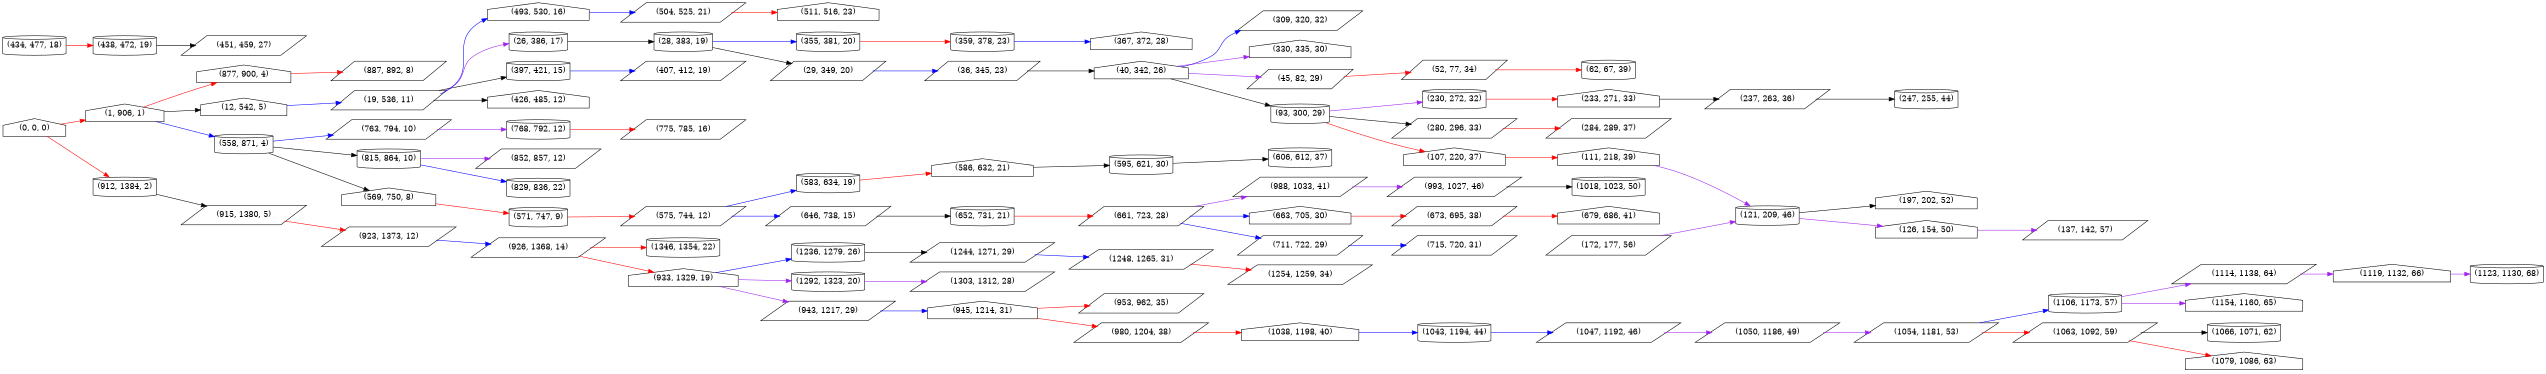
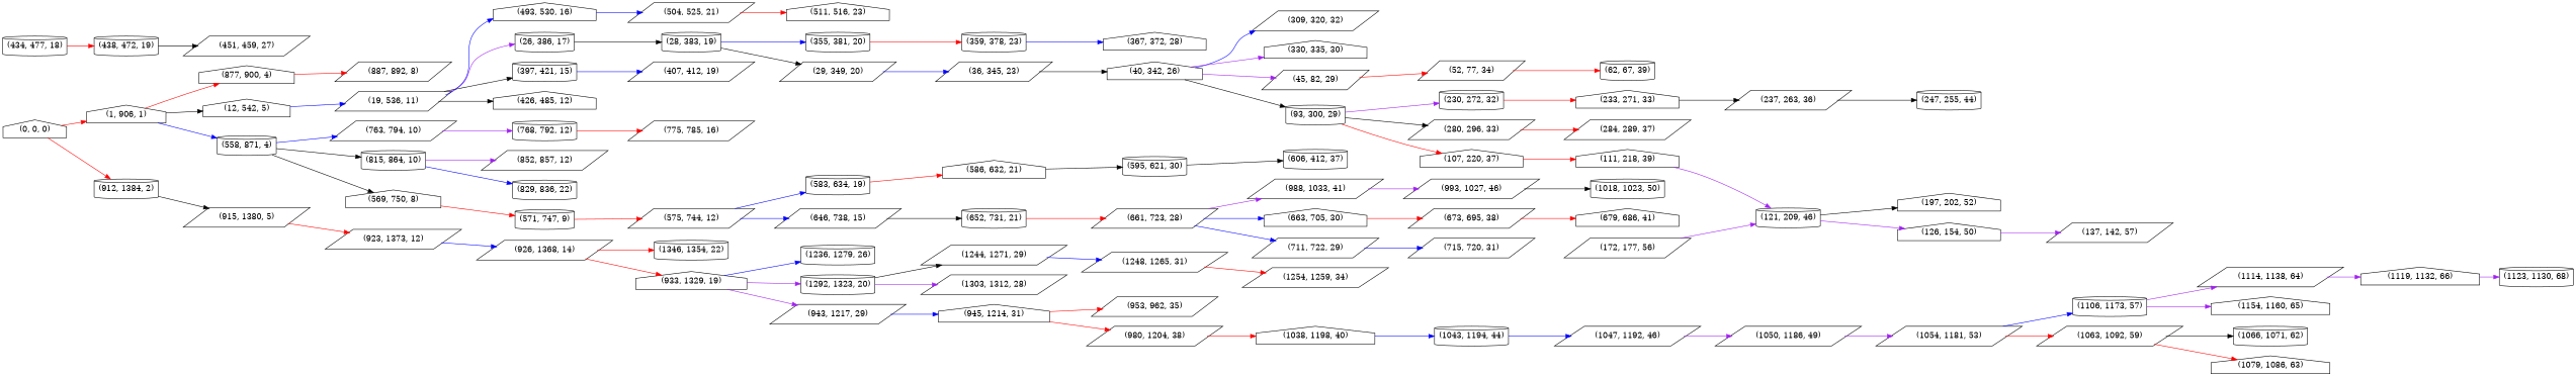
  digraph {
    rankdir=LR
    node [shape=parallelogram]
    edge [color=red]
    "(0, 0, 0)" [shape=house]
    "(1, 906, 1)" [shape=house]
    "(912, 1384, 2)" [shape=cylinder]
    "(12, 542, 5)" [shape=house]
    "(558, 871, 4)" [shape=cylinder]
    "(877, 900, 4)" [shape=house]
    "(915, 1380, 5)"
    "(19, 536, 11)"
    "(569, 750, 8)" [shape=house]
    "(763, 794, 10)"
    "(815, 864, 10)" [shape=cylinder]
    "(887, 892, 8)"
    "(26, 386, 17)" [shape=cylinder]
    "(397, 421, 15)" [shape=cylinder]
    "(426, 485, 12)" [shape=house]
    "(493, 530, 16)" [shape=house]
    "(28, 383, 19)" [shape=cylinder]
    "(407, 412, 19)"
    "(504, 525, 21)"
    "(29, 349, 20)"
    "(355, 381, 20)" [shape=cylinder]
    "(36, 345, 23)"
    "(359, 378, 23)" [shape=cylinder]
    "(40, 342, 26)" [shape=house]
    "(45, 82, 29)"
    "(93, 300, 29)" [shape=cylinder]
    "(309, 320, 32)"
    "(330, 335, 30)" [shape=house]
    "(52, 77, 34)"
    "(107, 220, 37)" [shape=house]
    "(230, 272, 32)" [shape=cylinder]
    "(280, 296, 33)"
    "(62, 67, 39)" [shape=cylinder]
    "(111, 218, 39)" [shape=house]
    "(233, 271, 33)" [shape=house]
    "(284, 289, 37)"
    "(121, 209, 46)" [shape=cylinder]
    "(126, 154, 50)" [shape=house]
    "(197, 202, 52)" [shape=house]
    "(137, 142, 57)"
    "(172, 177, 56)"
    "(237, 263, 36)"
    "(247, 255, 44)" [shape=cylinder]
    "(367, 372, 28)" [shape=house]
    "(434, 477, 18)" [shape=cylinder]
    "(438, 472, 19)" [shape=cylinder]
    "(451, 459, 27)"
    "(511, 516, 23)" [shape=house]
    "(571, 747, 9)" [shape=cylinder]
    "(768, 792, 12)" [shape=cylinder]
    "(829, 836, 22)" [shape=cylinder]
    "(852, 857, 12)"
    "(575, 744, 12)"
    "(583, 634, 19)" [shape=cylinder]
    "(646, 738, 15)"
    "(586, 632, 21)" [shape=house]
    "(652, 731, 21)" [shape=cylinder]
    "(595, 621, 30)" [shape=cylinder]
-   "(606, 612, 37)" [shape=cylinder]
+   "(606, 612, 37)" [shape=cylinder label="(606, 412, 37)"]
    "(661, 723, 28)"
    "(663, 705, 30)" [shape=house]
    "(711, 722, 29)"
    "(988, 1033, 41)"
    "(673, 695, 38)"
    "(715, 720, 31)"
    "(679, 686, 41)" [shape=house]
    "(775, 785, 16)"
    "(923, 1373, 12)"
    "(926, 1368, 14)"
    "(933, 1329, 19)" [shape=house]
    "(1346, 1354, 22)" [shape=cylinder]
    "(943, 1217, 29)"
    "(1236, 1279, 26)" [shape=cylinder]
    "(1292, 1323, 20)" [shape=cylinder]
    "(945, 1214, 31)" [shape=house]
    "(1244, 1271, 29)"
    "(1303, 1312, 28)"
    "(953, 962, 35)"
    "(980, 1204, 38)"
    "(1038, 1198, 40)" [shape=house]
    "(993, 1027, 46)"
    "(1043, 1194, 44)" [shape=cylinder]
    "(1018, 1023, 50)" [shape=cylinder]
    "(1047, 1192, 46)"
    "(1050, 1186, 49)"
    "(1054, 1181, 53)"
    "(1063, 1092, 59)"
    "(1106, 1173, 57)" [shape=cylinder]
    "(1066, 1071, 62)" [shape=cylinder]
    "(1079, 1086, 63)" [shape=house]
    "(1114, 1138, 64)"
    "(1154, 1160, 65)" [shape=house]
    "(1119, 1132, 66)" [shape=house]
    "(1123, 1130, 68)" [shape=cylinder]
    "(1248, 1265, 31)"
    "(1254, 1259, 34)"
    "(0, 0, 0)" -> "(1, 906, 1)"
    "(0, 0, 0)" -> "(912, 1384, 2)"
    "(1, 906, 1)" -> "(12, 542, 5)" [color=black]
    "(1, 906, 1)" -> "(558, 871, 4)" [color=blue]
    "(1, 906, 1)" -> "(877, 900, 4)"
    "(912, 1384, 2)" -> "(915, 1380, 5)" [color=black]
    "(12, 542, 5)" -> "(19, 536, 11)" [color=blue]
    "(558, 871, 4)" -> "(569, 750, 8)" [color=black]
    "(558, 871, 4)" -> "(763, 794, 10)" [color=blue]
    "(558, 871, 4)" -> "(815, 864, 10)" [color=black]
    "(877, 900, 4)" -> "(887, 892, 8)"
    "(915, 1380, 5)" -> "(923, 1373, 12)"
    "(19, 536, 11)" -> "(26, 386, 17)" [color=purple]
    "(19, 536, 11)" -> "(397, 421, 15)" [color=black]
    "(19, 536, 11)" -> "(426, 485, 12)" [color=black]
    "(19, 536, 11)" -> "(493, 530, 16)" [color=blue]
    "(569, 750, 8)" -> "(571, 747, 9)"
    "(763, 794, 10)" -> "(768, 792, 12)" [color=purple]
    "(815, 864, 10)" -> "(829, 836, 22)" [color=blue]
    "(815, 864, 10)" -> "(852, 857, 12)" [color=purple]
    "(26, 386, 17)" -> "(28, 383, 19)" [color=black]
    "(397, 421, 15)" -> "(407, 412, 19)" [color=blue]
    "(493, 530, 16)" -> "(504, 525, 21)" [color=blue]
    "(28, 383, 19)" -> "(29, 349, 20)" [color=black]
    "(28, 383, 19)" -> "(355, 381, 20)" [color=blue]
    "(504, 525, 21)" -> "(511, 516, 23)"
    "(29, 349, 20)" -> "(36, 345, 23)" [color=blue]
    "(355, 381, 20)" -> "(359, 378, 23)"
    "(36, 345, 23)" -> "(40, 342, 26)" [color=black]
    "(359, 378, 23)" -> "(367, 372, 28)" [color=blue]
    "(40, 342, 26)" -> "(45, 82, 29)" [color=purple]
    "(40, 342, 26)" -> "(93, 300, 29)" [color=black]
    "(40, 342, 26)" -> "(309, 320, 32)" [color=blue]
    "(40, 342, 26)" -> "(330, 335, 30)" [color=purple]
    "(45, 82, 29)" -> "(52, 77, 34)"
    "(93, 300, 29)" -> "(107, 220, 37)"
    "(93, 300, 29)" -> "(230, 272, 32)" [color=purple]
    "(93, 300, 29)" -> "(280, 296, 33)" [color=black]
    "(52, 77, 34)" -> "(62, 67, 39)"
    "(107, 220, 37)" -> "(111, 218, 39)"
    "(230, 272, 32)" -> "(233, 271, 33)"
    "(280, 296, 33)" -> "(284, 289, 37)"
    "(111, 218, 39)" -> "(121, 209, 46)" [color=purple]
    "(233, 271, 33)" -> "(237, 263, 36)" [color=black]
    "(121, 209, 46)" -> "(126, 154, 50)" [color=purple]
    "(121, 209, 46)" -> "(197, 202, 52)" [color=black]
    "(126, 154, 50)" -> "(137, 142, 57)" [color=purple]
    "(172, 177, 56)" -> "(121, 209, 46)" [color=purple]
    "(237, 263, 36)" -> "(247, 255, 44)" [color=black]
    "(434, 477, 18)" -> "(438, 472, 19)"
    "(438, 472, 19)" -> "(451, 459, 27)" [color=black]
    "(571, 747, 9)" -> "(575, 744, 12)"
    "(768, 792, 12)" -> "(775, 785, 16)"
    "(575, 744, 12)" -> "(583, 634, 19)" [color=blue]
    "(575, 744, 12)" -> "(646, 738, 15)" [color=blue]
    "(583, 634, 19)" -> "(586, 632, 21)"
    "(646, 738, 15)" -> "(652, 731, 21)" [color=black]
    "(586, 632, 21)" -> "(595, 621, 30)" [color=black]
    "(652, 731, 21)" -> "(661, 723, 28)"
    "(595, 621, 30)" -> "(606, 612, 37)" [color=black]
    "(661, 723, 28)" -> "(663, 705, 30)" [color=blue]
    "(661, 723, 28)" -> "(711, 722, 29)" [color=blue]
    "(661, 723, 28)" -> "(988, 1033, 41)" [color=purple]
    "(663, 705, 30)" -> "(673, 695, 38)"
    "(711, 722, 29)" -> "(715, 720, 31)" [color=blue]
    "(988, 1033, 41)" -> "(993, 1027, 46)" [color=purple]
    "(673, 695, 38)" -> "(679, 686, 41)"
    "(923, 1373, 12)" -> "(926, 1368, 14)" [color=blue]
    "(926, 1368, 14)" -> "(933, 1329, 19)"
    "(926, 1368, 14)" -> "(1346, 1354, 22)"
    "(933, 1329, 19)" -> "(943, 1217, 29)" [color=purple]
    "(933, 1329, 19)" -> "(1236, 1279, 26)" [color=blue]
    "(933, 1329, 19)" -> "(1292, 1323, 20)" [color=purple]
    "(943, 1217, 29)" -> "(945, 1214, 31)" [color=blue]
-   "(1236, 1279, 26)" -> "(1244, 1271, 29)" [color=black]
+   "(1292, 1323, 20)" -> "(1244, 1271, 29)" [color=black]
    "(1292, 1323, 20)" -> "(1303, 1312, 28)" [color=purple]
    "(945, 1214, 31)" -> "(953, 962, 35)"
    "(945, 1214, 31)" -> "(980, 1204, 38)"
    "(1244, 1271, 29)" -> "(1248, 1265, 31)" [color=blue]
    "(980, 1204, 38)" -> "(1038, 1198, 40)"
    "(1038, 1198, 40)" -> "(1043, 1194, 44)" [color=blue]
    "(993, 1027, 46)" -> "(1018, 1023, 50)" [color=black]
    "(1043, 1194, 44)" -> "(1047, 1192, 46)" [color=blue]
    "(1047, 1192, 46)" -> "(1050, 1186, 49)" [color=purple]
    "(1050, 1186, 49)" -> "(1054, 1181, 53)" [color=purple]
    "(1054, 1181, 53)" -> "(1063, 1092, 59)"
    "(1054, 1181, 53)" -> "(1106, 1173, 57)" [color=blue]
    "(1063, 1092, 59)" -> "(1066, 1071, 62)" [color=black]
    "(1063, 1092, 59)" -> "(1079, 1086, 63)"
    "(1106, 1173, 57)" -> "(1114, 1138, 64)" [color=purple]
    "(1106, 1173, 57)" -> "(1154, 1160, 65)" [color=purple]
    "(1114, 1138, 64)" -> "(1119, 1132, 66)" [color=purple]
    "(1119, 1132, 66)" -> "(1123, 1130, 68)" [color=purple]
    "(1248, 1265, 31)" -> "(1254, 1259, 34)"
  }
